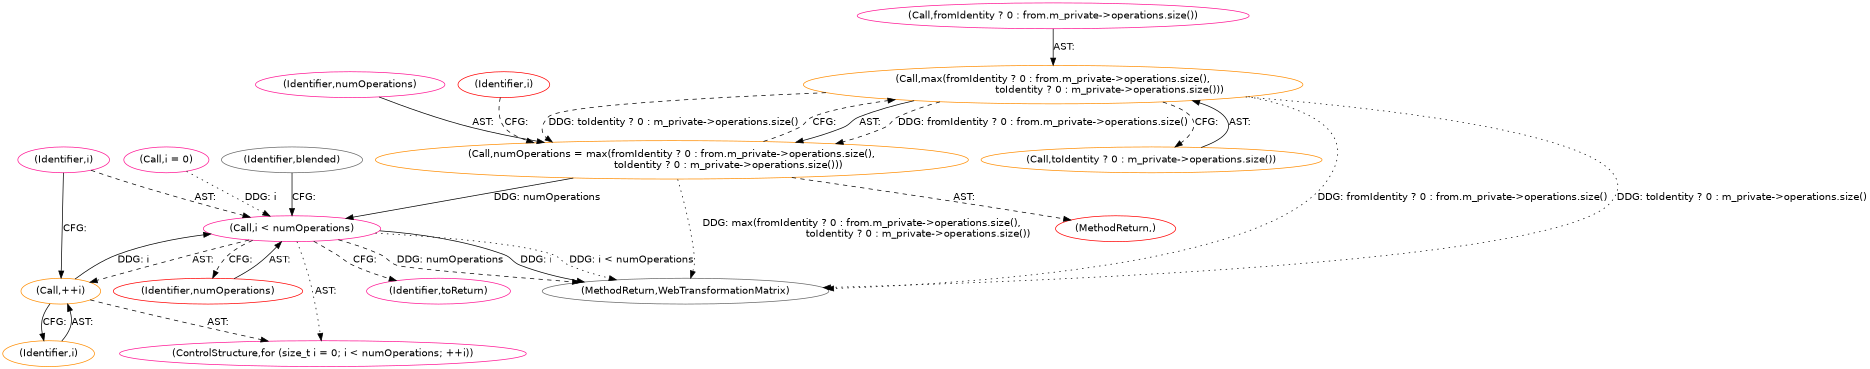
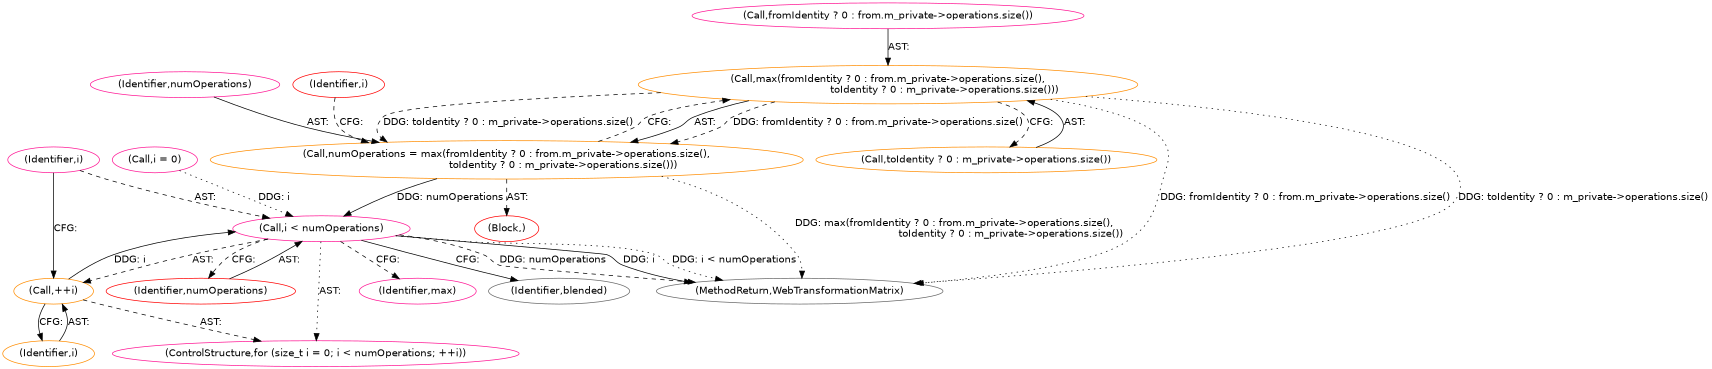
  digraph {
    fontname="DejaVu Sans"
    node [color=deeppink fontname="DejaVu Sans"]
    edge [fontname="DejaVu Sans" style=solid]
    n1 [color=darkorange label="(Call,max(fromIdentity ? 0 : from.m_private->operations.size(),\n                                   toIdentity ? 0 : m_private->operations.size()))"]
    n2 [color=darkorange label="(Call,numOperations = max(fromIdentity ? 0 : from.m_private->operations.size(),\n                                   toIdentity ? 0 : m_private->operations.size()))"]
    n3 [color=darkorange label="(Call,toIdentity ? 0 : m_private->operations.size())"]
    n4 [color=gray40 label="(MethodReturn,WebTransformationMatrix)"]
    n5 [label="(Call,i < numOperations)"]
-   n6 [color=red label="(MethodReturn,)"]
+   n6 [color=red label="(Block,)"]
    n7 [color=darkorange label="(Call,++i)"]
    n8 [color=red label="(Identifier,numOperations)"]
    n9 [label="(ControlStructure,for (size_t i = 0; i < numOperations; ++i))"]
-   n10 [label="(Identifier,toReturn)"]
+   n10 [label="(Identifier,max)"]
    n11 [color=darkorange label="(Identifier,i)"]
    n12 [label="(Call,i = 0)"]
    n13 [label="(Identifier,numOperations)"]
    n14 [label="(Call,fromIdentity ? 0 : from.m_private->operations.size())"]
    n15 [color=gray40 label="(Identifier,blended)"]
    n16 [color=red label="(Identifier,i)"]
    n17 [label="(Identifier,i)"]
    n1 -> n2 [label="AST: "]
    n1 -> n2 [label="DDG: fromIdentity ? 0 : from.m_private->operations.size()" style=dashed]
    n1 -> n2 [label="DDG: toIdentity ? 0 : m_private->operations.size()" style=dashed]
    n1 -> n3 [label="CFG: " style=dashed]
    n1 -> n4 [label="DDG: fromIdentity ? 0 : from.m_private->operations.size()" style=dotted]
    n1 -> n4 [label="DDG: toIdentity ? 0 : m_private->operations.size()" style=dotted]
    n2 -> n1 [label="CFG: " style=dashed]
    n2 -> n4 [label="DDG: max(fromIdentity ? 0 : from.m_private->operations.size(),\n                                   toIdentity ? 0 : m_private->operations.size())" style=dotted]
    n2 -> n5 [label="DDG: numOperations"]
    n2 -> n6 [label="AST: " style=dashed]
    n3 -> n1 [label="AST: "]
    n5 -> n4 [label="DDG: numOperations" style=dashed]
    n5 -> n4 [label="DDG: i"]
    n5 -> n4 [label="DDG: i < numOperations" style=dotted]
    n5 -> n7 [label="AST: " style=dashed]
    n5 -> n8 [label="CFG: " style=dashed]
    n5 -> n9 [label="AST: " style=dotted]
    n5 -> n10 [label="CFG: " style=dashed]
    n7 -> n5 [label="DDG: i"]
    n7 -> n9 [label="AST: " style=dashed]
    n7 -> n11 [label="CFG: "]
    n8 -> n5 [label="AST: "]
    n11 -> n7 [label="AST: "]
    n12 -> n5 [label="DDG: i" style=dotted]
    n13 -> n2 [label="AST: "]
    n14 -> n1 [label="AST: "]
-   n15 -> n5 [label="CFG: "]
+   n5 -> n15 [label="CFG: "]
    n16 -> n2 [label="CFG: " style=dashed]
    n17 -> n5 [label="AST: " style=dashed]
    n17 -> n7 [label="CFG: "]
  }
